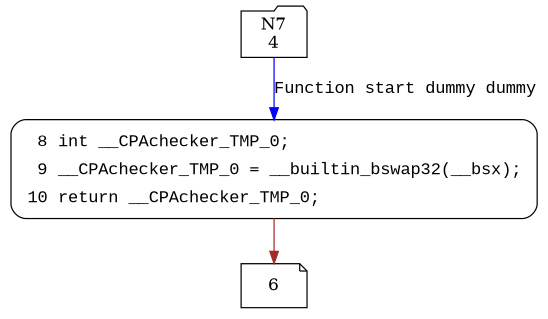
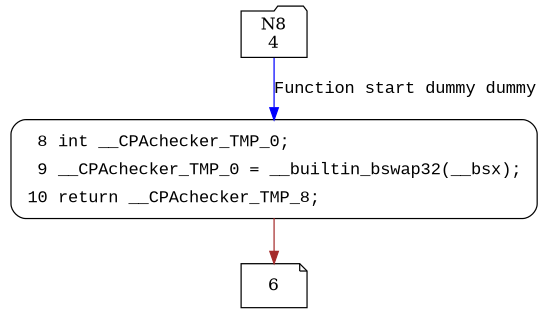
  digraph {
-   n1 [label="N7\n4" shape=folder]
-   n2 [fillcolor=white fontname="Courier New" label=<<table border="0" cellborder="0" cellpadding="3" bgcolor="white"><tr><td align="right">8</td><td align="left">int __CPAchecker_TMP_0;</td></tr><tr><td align="right">9</td><td align="left">__CPAchecker_TMP_0 = __builtin_bswap32(__bsx);</td></tr><tr><td align="right">10</td><td align="left">return __CPAchecker_TMP_0;</td></tr></table>> penwidth=1 shape=Mrecord style="filled,bold"]
+   n1 [label="N8\n4" shape=folder]
+   n2 [fillcolor=white fontname="Courier New" label=<<table border="0" cellborder="0" cellpadding="3" bgcolor="white"><tr><td align="right">8</td><td align="left">int __CPAchecker_TMP_0;</td></tr><tr><td align="right">9</td><td align="left">__CPAchecker_TMP_0 = __builtin_bswap32(__bsx);</td></tr><tr><td align="right">10</td><td align="left">return __CPAchecker_TMP_8;</td></tr></table>> penwidth=1 shape=Mrecord style="filled,bold"]
    6 [shape=note]
    n1 -> n2 [color=blue fontname="Courier New" label="Function start dummy dummy"]
    n2 -> 6 [color=brown]
  }
